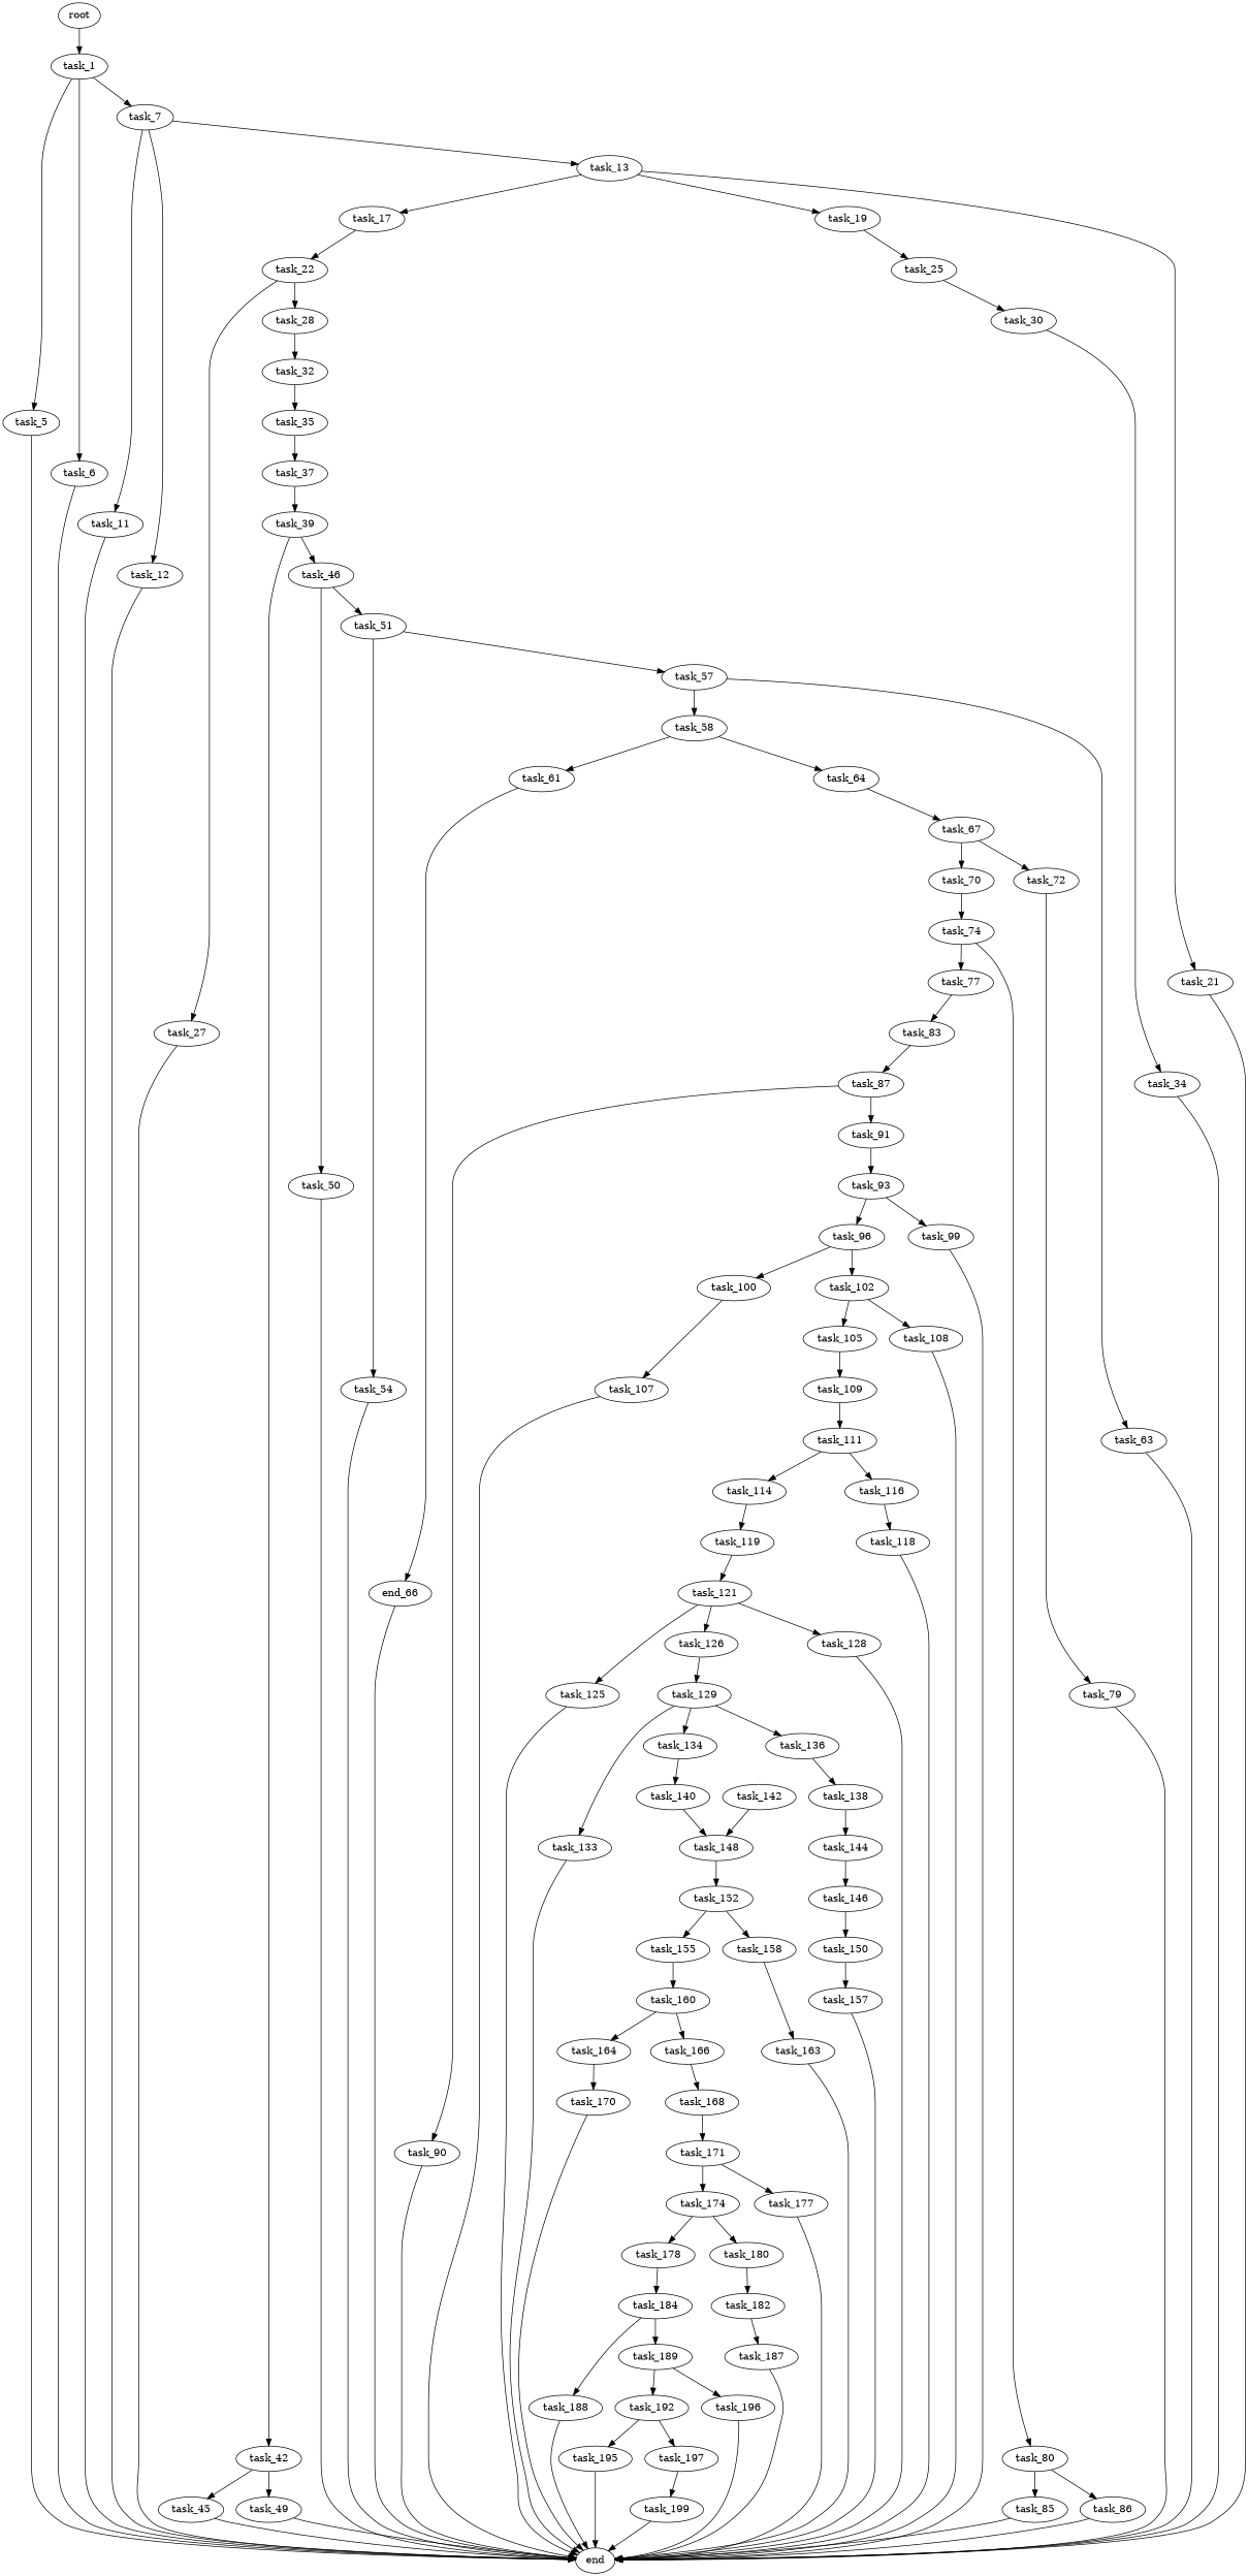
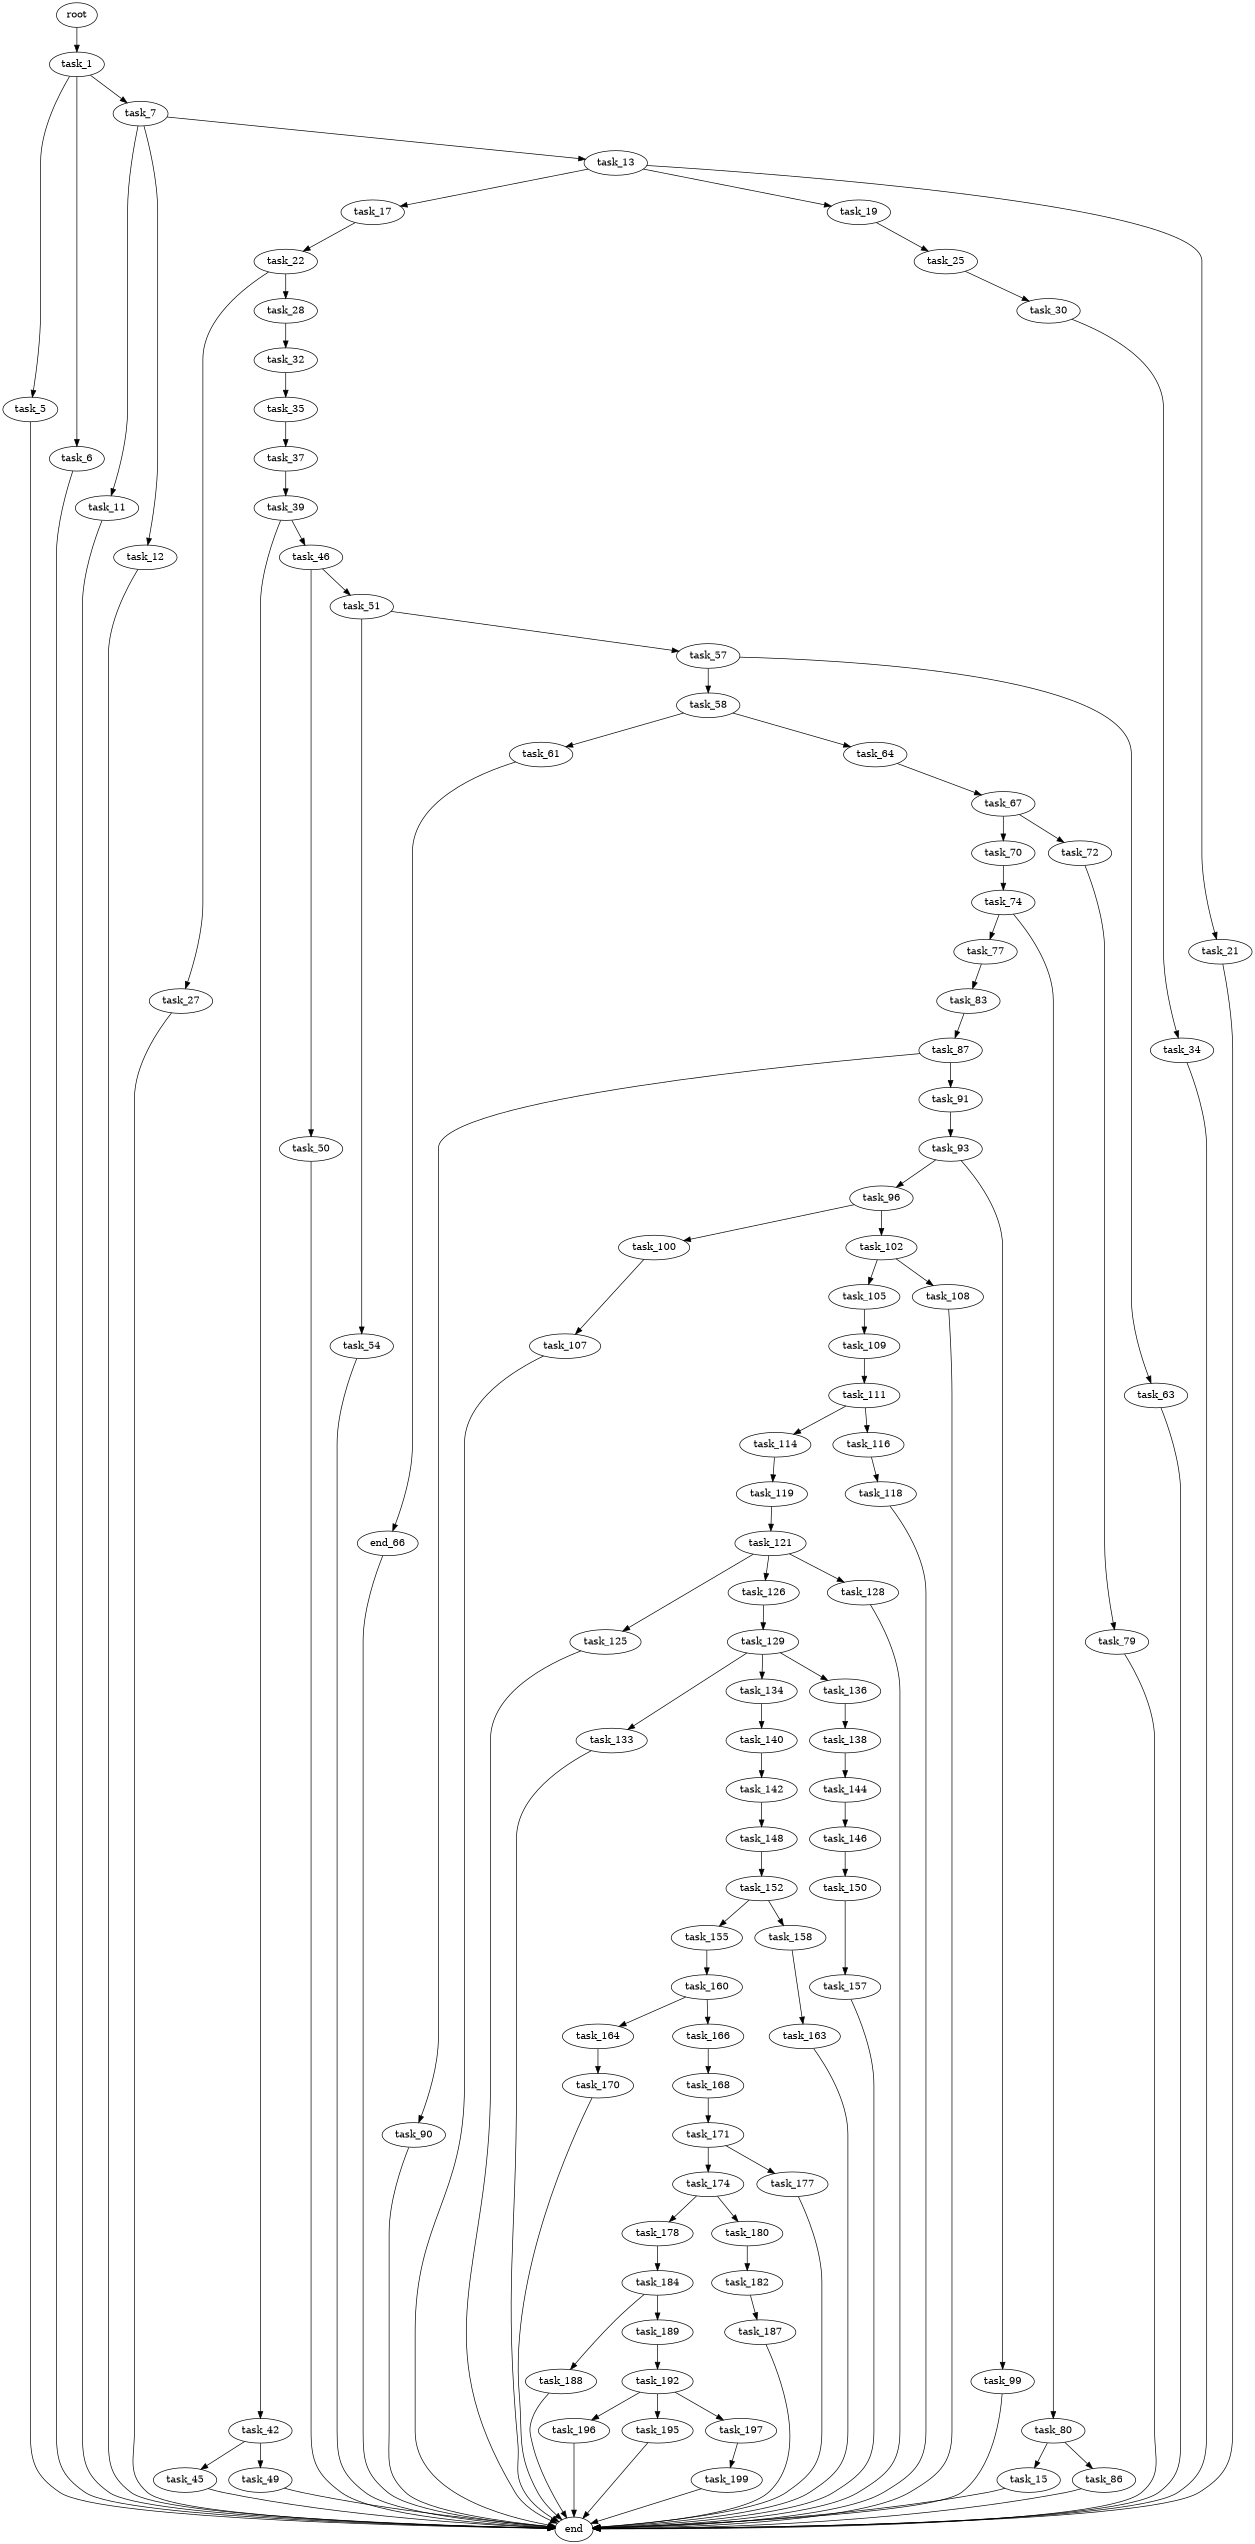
  digraph {
    root
    task_1
    task_5
    task_6
    task_7
    end
    task_11
    task_12
    task_13
    task_17
    task_19
    task_21
    task_22
    task_25
    task_27
    task_28
    task_30
    task_32
    task_34
    task_35
    task_37
    task_39
    task_42
    task_46
    task_45
    task_49
    task_50
    task_51
    task_54
    n30 [label=task_57]
    task_58
    task_63
    task_61
    task_64
    n35 [label=end_66]
    task_67
    task_70
    task_72
    task_74
    task_79
    task_77
    task_80
    task_83
-   task_85
+   task_85 [label=task_15]
    task_86
    task_87
    task_90
    task_91
    task_93
    task_96
    task_99
    task_100
    task_102
    task_107
    task_105
    task_108
    task_109
    task_111
    task_114
    task_116
    task_119
    task_118
    task_121
    task_125
    task_126
    task_128
    task_129
    task_133
    task_134
    task_136
    task_140
    task_138
    task_142
    task_144
    task_148
    task_146
    task_150
    task_152
    task_155
    task_158
    task_157
    task_160
    task_163
    task_164
    task_166
    task_170
    task_168
    task_171
    task_174
    task_177
    task_178
    task_180
    task_184
    task_182
    task_188
    task_189
    task_187
    task_192
    task_196
    task_195
    task_197
    task_199
    root -> task_1
    task_1 -> task_5
    task_1 -> task_6
    task_1 -> task_7
    task_5 -> end
    task_6 -> end
    task_7 -> task_11
    task_7 -> task_12
    task_7 -> task_13
    task_11 -> end
    task_12 -> end
    task_13 -> task_17
    task_13 -> task_19
    task_13 -> task_21
    task_17 -> task_22
    task_19 -> task_25
    task_21 -> end
    task_22 -> task_27
    task_22 -> task_28
    task_25 -> task_30
    task_27 -> end
    task_28 -> task_32
    task_30 -> task_34
    task_32 -> task_35
    task_34 -> end
    task_35 -> task_37
    task_37 -> task_39
    task_39 -> task_42
    task_39 -> task_46
    task_42 -> task_45
    task_42 -> task_49
    task_46 -> task_50
    task_46 -> task_51
    task_45 -> end
    task_49 -> end
    task_50 -> end
    task_51 -> task_54
    task_51 -> n30
    task_54 -> end
    n30 -> task_58
    n30 -> task_63
    task_58 -> task_61
    task_58 -> task_64
    task_63 -> end
    task_61 -> n35
    task_64 -> task_67
    n35 -> end
    task_67 -> task_70
    task_67 -> task_72
    task_70 -> task_74
    task_72 -> task_79
    task_74 -> task_77
    task_74 -> task_80
    task_79 -> end
    task_77 -> task_83
    task_80 -> task_85
    task_80 -> task_86
    task_83 -> task_87
    task_85 -> end
    task_86 -> end
    task_87 -> task_90
    task_87 -> task_91
    task_90 -> end
    task_91 -> task_93
    task_93 -> task_96
    task_93 -> task_99
    task_96 -> task_100
    task_96 -> task_102
    task_99 -> end
    task_100 -> task_107
    task_102 -> task_105
    task_102 -> task_108
    task_107 -> end
    task_105 -> task_109
    task_108 -> end
    task_109 -> task_111
    task_111 -> task_114
    task_111 -> task_116
    task_114 -> task_119
    task_116 -> task_118
    task_119 -> task_121
    task_118 -> end
    task_121 -> task_125
    task_121 -> task_126
    task_121 -> task_128
    task_125 -> end
    task_126 -> task_129
    task_128 -> end
    task_129 -> task_133
    task_129 -> task_134
    task_129 -> task_136
    task_133 -> end
    task_134 -> task_140
    task_136 -> task_138
-   task_140 -> task_148
+   task_140 -> task_142
    task_138 -> task_144
    task_142 -> task_148
    task_144 -> task_146
    task_148 -> task_152
    task_146 -> task_150
    task_150 -> task_157
    task_152 -> task_155
    task_152 -> task_158
    task_155 -> task_160
    task_158 -> task_163
    task_157 -> end
    task_160 -> task_164
    task_160 -> task_166
    task_163 -> end
    task_164 -> task_170
    task_166 -> task_168
    task_170 -> end
    task_168 -> task_171
    task_171 -> task_174
    task_171 -> task_177
    task_174 -> task_178
    task_174 -> task_180
    task_177 -> end
    task_178 -> task_184
    task_180 -> task_182
    task_184 -> task_188
    task_184 -> task_189
    task_182 -> task_187
    task_188 -> end
    task_189 -> task_192
-   task_189 -> task_196
+   task_192 -> task_196
    task_187 -> end
    task_192 -> task_195
    task_192 -> task_197
    task_196 -> end
    task_195 -> end
    task_197 -> task_199
    task_199 -> end
  }
